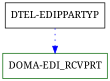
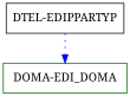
  digraph {
    fontname="Noto Serif"
    node [shape=box fontname="Noto Serif"]
    "DTEL-EDIPPARTYP" [color=black]
-   "DOMA-EDI_RCVPRT" [color=darkgreen]
+   "DOMA-EDI_RCVPRT" [color=darkgreen label="DOMA-EDI_DOMA"]
    "DTEL-EDIPPARTYP" -> "DOMA-EDI_RCVPRT" [color=blue style=dotted fontname="Noto Serif"]
  }
